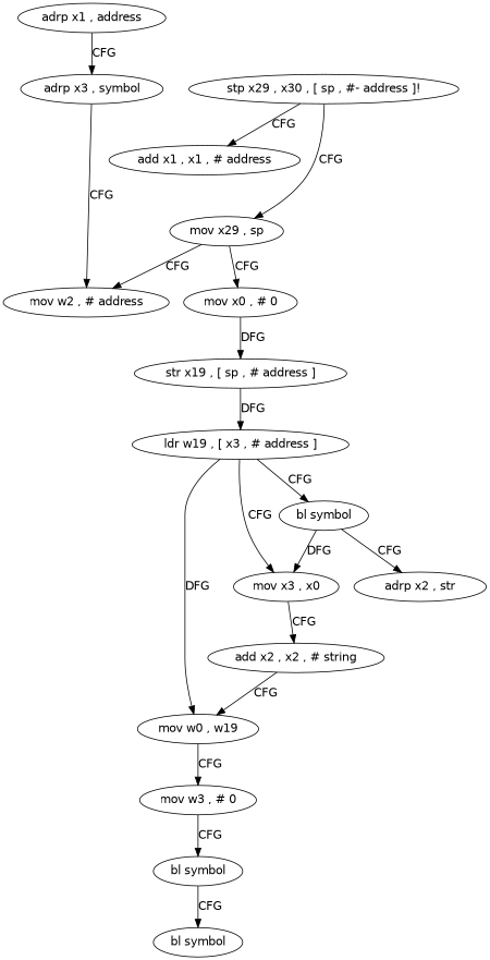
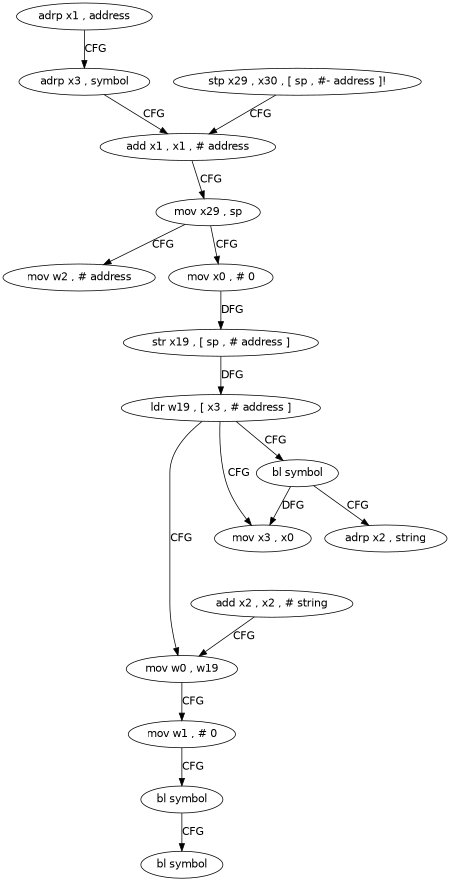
  digraph {
    fontname="DejaVu Sans"
    node [fontname="DejaVu Sans"]
    edge [fontname="DejaVu Sans"]
    n1 [label="stp x29 , x30 , [ sp , #- address ]!"]
    n2 [label="add x1 , x1 , # address"]
    n3 [label="adrp x1 , address"]
    n4 [label="adrp x3 , symbol"]
    n5 [label="mov x29 , sp"]
    n6 [label="mov w2 , # address"]
    n7 [label="mov x0 , # 0"]
    n8 [label="str x19 , [ sp , # address ]"]
    n9 [label="ldr w19 , [ x3 , # address ]"]
    n10 [label="bl symbol"]
    n11 [label="mov w0 , w19"]
    n12 [label="mov x3 , x0"]
-   n13 [label="adrp x2 , str"]
-   n14 [label="mov w3 , # 0"]
+   n13 [label="adrp x2 , string"]
+   n14 [label="mov w1 , # 0"]
    n15 [label="add x2 , x2 , # string"]
    n16 [label="bl symbol"]
    n17 [label="bl symbol"]
    n1 -> n2 [label=CFG]
-   n1 -> n5 [label=CFG]
+   n2 -> n5 [label=CFG]
    n3 -> n4 [label=CFG]
-   n4 -> n6 [label=CFG]
+   n4 -> n2 [label=CFG]
    n5 -> n6 [label=CFG]
    n5 -> n7 [label=CFG]
    n7 -> n8 [label=DFG]
    n8 -> n9 [label=DFG]
    n9 -> n10 [label=CFG]
-   n9 -> n11 [label=DFG]
+   n9 -> n11 [label=CFG]
    n9 -> n12 [label=CFG]
    n10 -> n12 [label=DFG]
    n10 -> n13 [label=CFG]
    n11 -> n14 [label=CFG]
-   n12 -> n15 [label=CFG]
    n14 -> n16 [label=CFG]
    n15 -> n11 [label=CFG]
    n16 -> n17 [label=CFG]
  }
